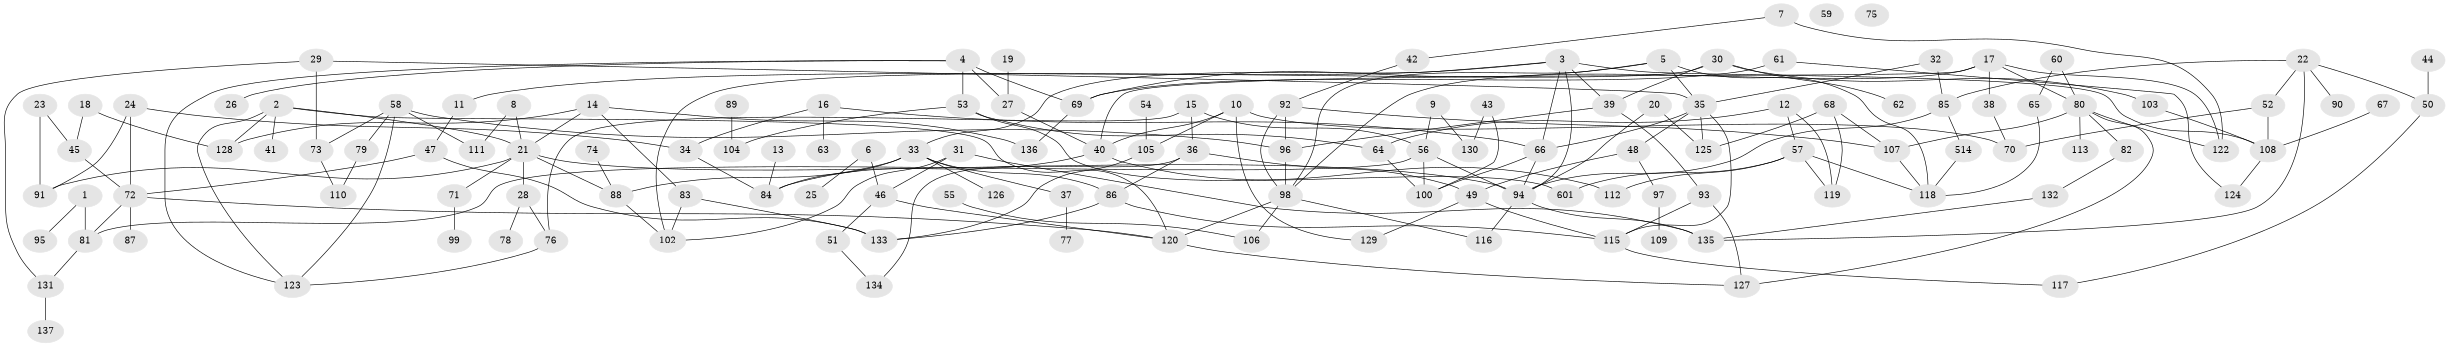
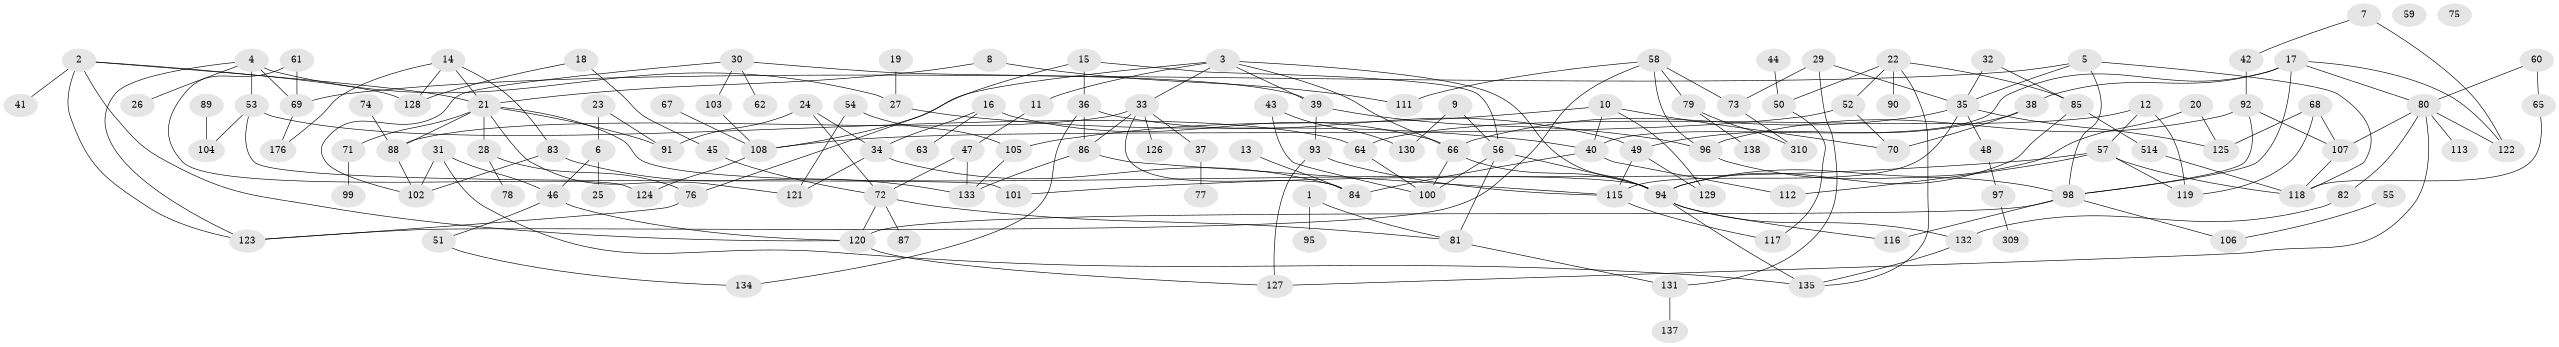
  graph {
    node [color=gray90 style=filled]
    1
    81
    95
    131
    2
    21
    41
    120
    123
    128
    94
    28
    71
    88
    91
+   121
    127
    3
    11
    33
    39
    66
    108
    47
    84
    86
    37
    126
    93
    96
    100
    135
    132
    116
    124
    4
    26
    27
    53
    69
    40
    64
-   101 [label=601]
+   101
    104
-   136
+   136 [label=176]
    5
    35
    98
    118
    125
    48
    115
    106
    6
    25
    46
    51
    7
    42
    122
    92
    8
    111
    9
    56
    130
    10
    70
    105
    129
    112
    133
    72
    12
    57
    119
    13
    14
    83
    102
    15
    76
    36
    16
    34
    63
    17
    38
    80
    49
    107
    82
    113
    18
    45
    19
    20
    78
    99
    22
    50
    52
    85
    90
    117
    n106 [label=514]
    23
    24
    87
    29
    73
-   110
+   110 [label=310]
    137
    30
    62
    103
    31
    32
    77
    97
    134
    43
    44
-   109
+   109 [label=309]
    54
    55
    58
    79
+   138
    59
    60
    65
    61
    67
    68
    74
    75
    89
    1 -- 81
    1 -- 95
    81 -- 131
    131 -- 137
    2 -- 21
    2 -- 41
    2 -- 120
    2 -- 123
    2 -- 128
    21 -- 94
    21 -- 28
    21 -- 71
    21 -- 88
    21 -- 91
+   21 -- 121
    120 -- 127
    94 -- 135
+   94 -- 132
    94 -- 116
    28 -- 76
    28 -- 78
    71 -- 99
    88 -- 102
    3 -- 94
    3 -- 11
    3 -- 33
    3 -- 39
    3 -- 66
    3 -- 108
    11 -- 47
    33 -- 88
    33 -- 84
    33 -- 86
    33 -- 37
    33 -- 126
    39 -- 93
    39 -- 96
    66 -- 94
    66 -- 100
    108 -- 124
    47 -- 133
    47 -- 72
    86 -- 115
    86 -- 133
    37 -- 77
    93 -- 127
    93 -- 115
    96 -- 98
    132 -- 135
    4 -- 123
    4 -- 26
    4 -- 27
    4 -- 53
    4 -- 69
    27 -- 40
    53 -- 64
    53 -- 101
    53 -- 104
    69 -- 136
    40 -- 84
    40 -- 112
    64 -- 100
    5 -- 69
    5 -- 35
    5 -- 98
    5 -- 118
    35 -- 66
    35 -- 125
    35 -- 48
    35 -- 115
    98 -- 120
    98 -- 116
    98 -- 106
    48 -- 97
    115 -- 117
    6 -- 25
    6 -- 46
    46 -- 120
    46 -- 51
    51 -- 134
    7 -- 42
    7 -- 122
    42 -- 92
    92 -- 96
    92 -- 98
    92 -- 107
    8 -- 21
    8 -- 111
    9 -- 56
    9 -- 130
    56 -- 81
    56 -- 94
    56 -- 100
    10 -- 40
    10 -- 70
    10 -- 105
    10 -- 129
    105 -- 133
    72 -- 81
    72 -- 120
    72 -- 87
    12 -- 64
    12 -- 57
    12 -- 119
    57 -- 101
    57 -- 118
    57 -- 112
    57 -- 119
    13 -- 84
    14 -- 21
    14 -- 128
    14 -- 136
    14 -- 83
    83 -- 133
    83 -- 102
    15 -- 56
    15 -- 76
    15 -- 36
    76 -- 123
    36 -- 86
    36 -- 49
    36 -- 134
    16 -- 66
    16 -- 34
    16 -- 63
+   34 -- 121
    34 -- 84
    17 -- 40
    17 -- 98
    17 -- 122
    17 -- 38
    17 -- 80
    38 -- 70
-   48 -- 49
+   38 -- 49
    80 -- 127
    80 -- 122
    80 -- 107
    80 -- 82
    80 -- 113
    49 -- 115
    49 -- 129
    107 -- 118
    82 -- 132
    18 -- 128
    18 -- 45
    45 -- 72
    19 -- 27
    20 -- 94
    20 -- 125
    22 -- 135
    22 -- 50
    22 -- 52
    22 -- 85
    22 -- 90
    50 -- 117
    52 -- 108
    52 -- 70
    85 -- 94
    85 -- n106
    n106 -- 118
    23 -- 91
-   23 -- 45
+   23 -- 6
    24 -- 91
    24 -- 72
    24 -- 34
    29 -- 131
    29 -- 35
    29 -- 73
    73 -- 110
    30 -- 39
    30 -- 102
    30 -- 62
    30 -- 103
    103 -- 108
    31 -- 135
    31 -- 46
    31 -- 102
    32 -- 35
    32 -- 85
    97 -- 109
    43 -- 100
    43 -- 130
    44 -- 50
+   54 -- 121
    54 -- 105
    55 -- 106
    58 -- 123
    58 -- 96
    58 -- 111
    58 -- 73
    58 -- 79
    79 -- 110
+   79 -- 138
    60 -- 80
    60 -- 65
    65 -- 118
    61 -- 124
    61 -- 69
    67 -- 108
    68 -- 125
    68 -- 119
    68 -- 107
    74 -- 88
    89 -- 104
  }
